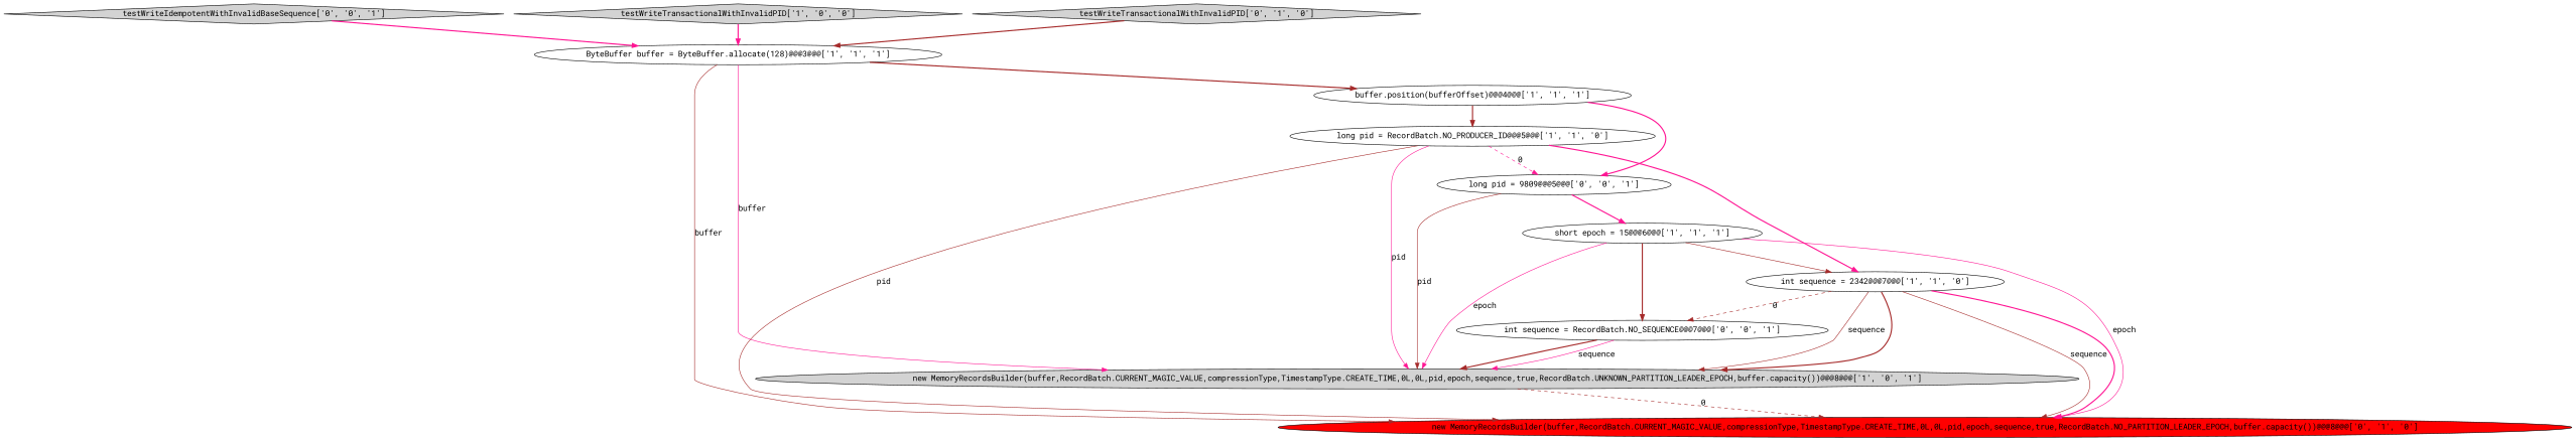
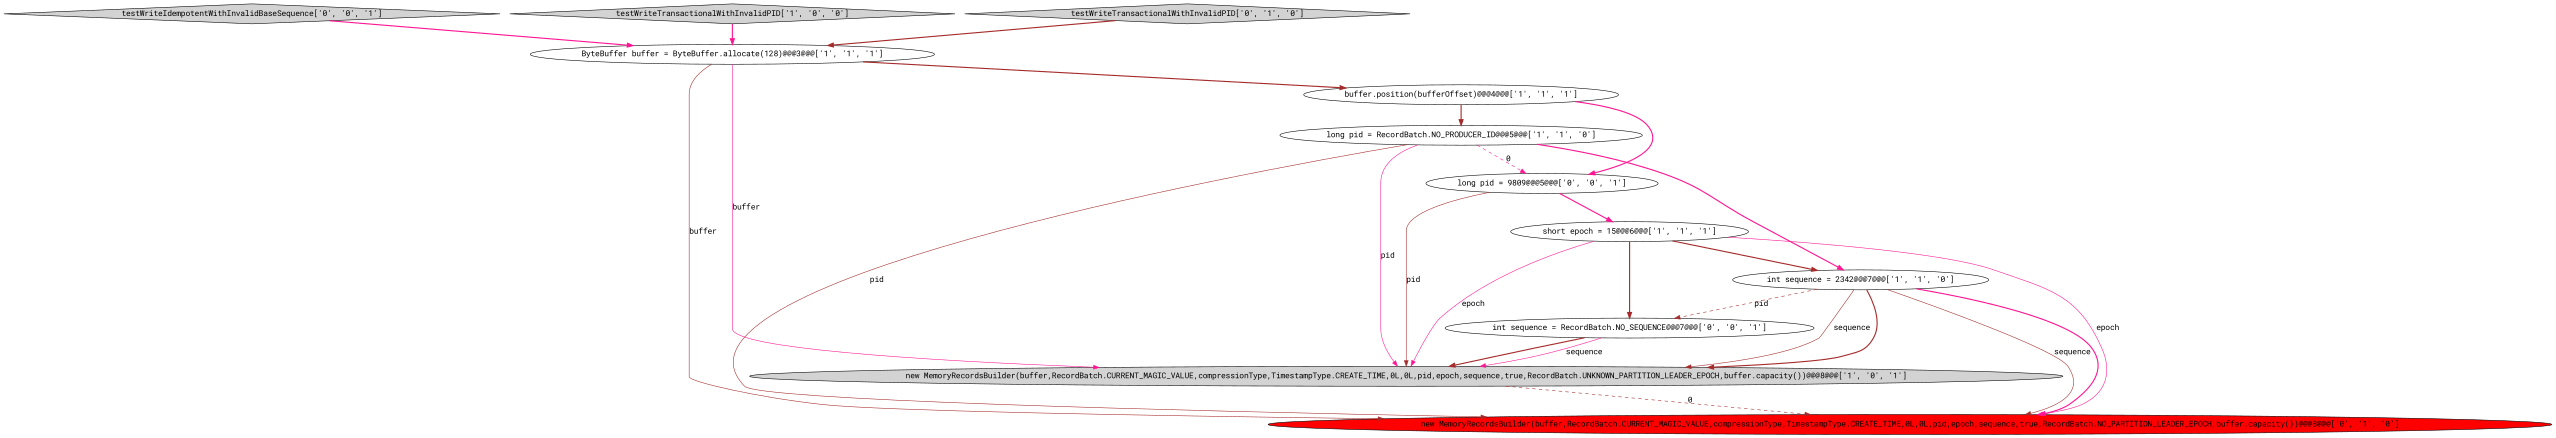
  digraph {
    fontname="Roboto Mono"
    node [fillcolor=white fontname="Roboto Mono" shape=ellipse style=filled]
    edge [color=brown fontname="Roboto Mono" style=bold]
    n1 [fillcolor=lightgray label="testWriteIdempotentWithInvalidBaseSequence['0', '0', '1']" shape=diamond]
    n2 [label="ByteBuffer buffer = ByteBuffer.allocate(128)@@@3@@@['1', '1', '1']"]
    n3 [label="buffer.position(bufferOffset)@@@4@@@['1', '1', '1']"]
    n4 [fillcolor=lightgray label="new MemoryRecordsBuilder(buffer,RecordBatch.CURRENT_MAGIC_VALUE,compressionType,TimestampType.CREATE_TIME,0L,0L,pid,epoch,sequence,true,RecordBatch.UNKNOWN_PARTITION_LEADER_EPOCH,buffer.capacity())@@@8@@@['1', '0', '1']"]
    n5 [fillcolor=red label="new MemoryRecordsBuilder(buffer,RecordBatch.CURRENT_MAGIC_VALUE,compressionType,TimestampType.CREATE_TIME,0L,0L,pid,epoch,sequence,true,RecordBatch.NO_PARTITION_LEADER_EPOCH,buffer.capacity())@@@8@@@['0', '1', '0']"]
    n6 [label="long pid = 9809@@@5@@@['0', '0', '1']"]
    n7 [label="long pid = RecordBatch.NO_PRODUCER_ID@@@5@@@['1', '1', '0']"]
    n8 [label="short epoch = 15@@@6@@@['1', '1', '1']"]
    n9 [label="int sequence = RecordBatch.NO_SEQUENCE@@@7@@@['0', '0', '1']"]
    n10 [label="int sequence = 2342@@@7@@@['1', '1', '0']"]
    n11 [fillcolor=lightgray label="testWriteTransactionalWithInvalidPID['1', '0', '0']" shape=diamond]
    n12 [fillcolor=lightgray label="testWriteTransactionalWithInvalidPID['0', '1', '0']" shape=diamond]
    n1 -> n2 [color=deeppink]
    n2 -> n3
    n2 -> n4 [color=deeppink label=buffer style=solid]
    n2 -> n5 [label=buffer style=solid]
    n3 -> n6 [color=deeppink]
    n3 -> n7
    n4 -> n5 [label=0 style=dashed]
    n6 -> n4 [label=pid style=solid]
    n6 -> n8 [color=deeppink]
    n7 -> n4 [color=deeppink label=pid style=solid]
    n7 -> n5 [label=pid style=solid]
    n7 -> n6 [color=deeppink label=0 style=dashed]
    n7 -> n10 [color=deeppink]
    n8 -> n4 [color=deeppink label=epoch style=solid]
    n8 -> n5 [color=deeppink label=epoch style=solid]
    n8 -> n9
-   n8 -> n10 [style=solid]
+   n8 -> n10
    n9 -> n4 [color=deeppink label=sequence style=solid]
    n9 -> n4
    n10 -> n4
    n10 -> n4 [label=sequence style=solid]
    n10 -> n5 [label=sequence style=solid]
    n10 -> n5 [color=deeppink]
-   n10 -> n9 [label=0 style=dashed]
+   n10 -> n9 [label=pid style=dashed]
    n11 -> n2 [color=deeppink]
    n12 -> n2
  }
